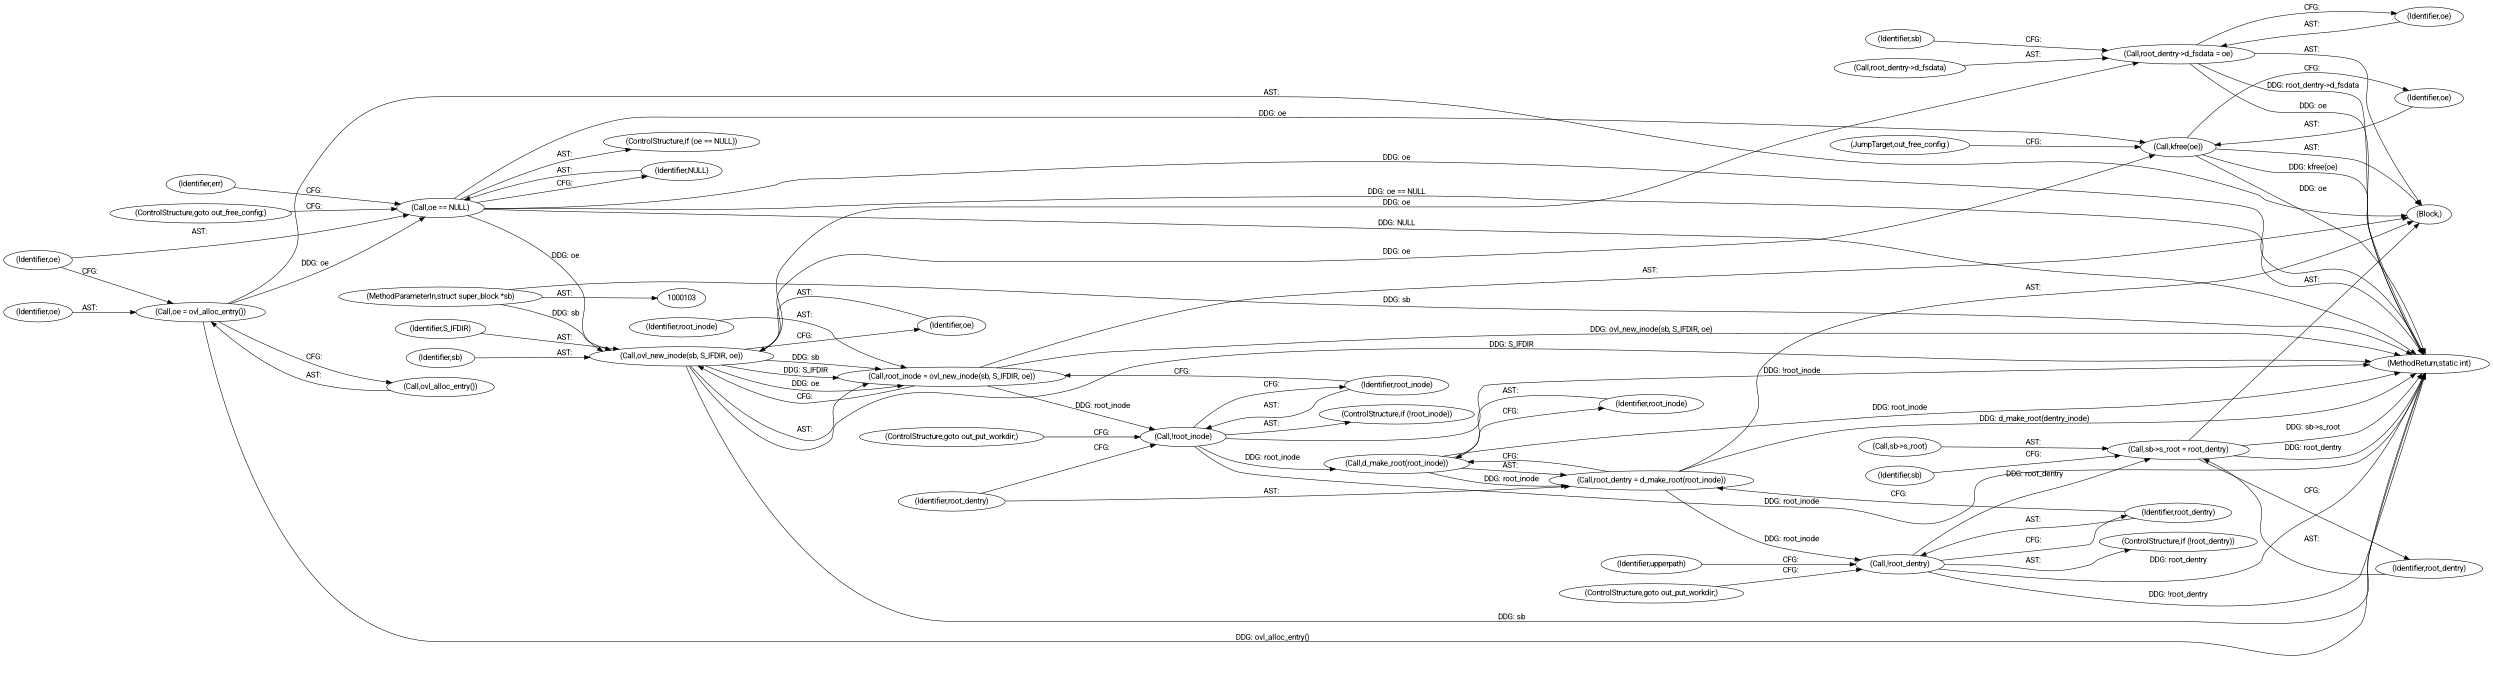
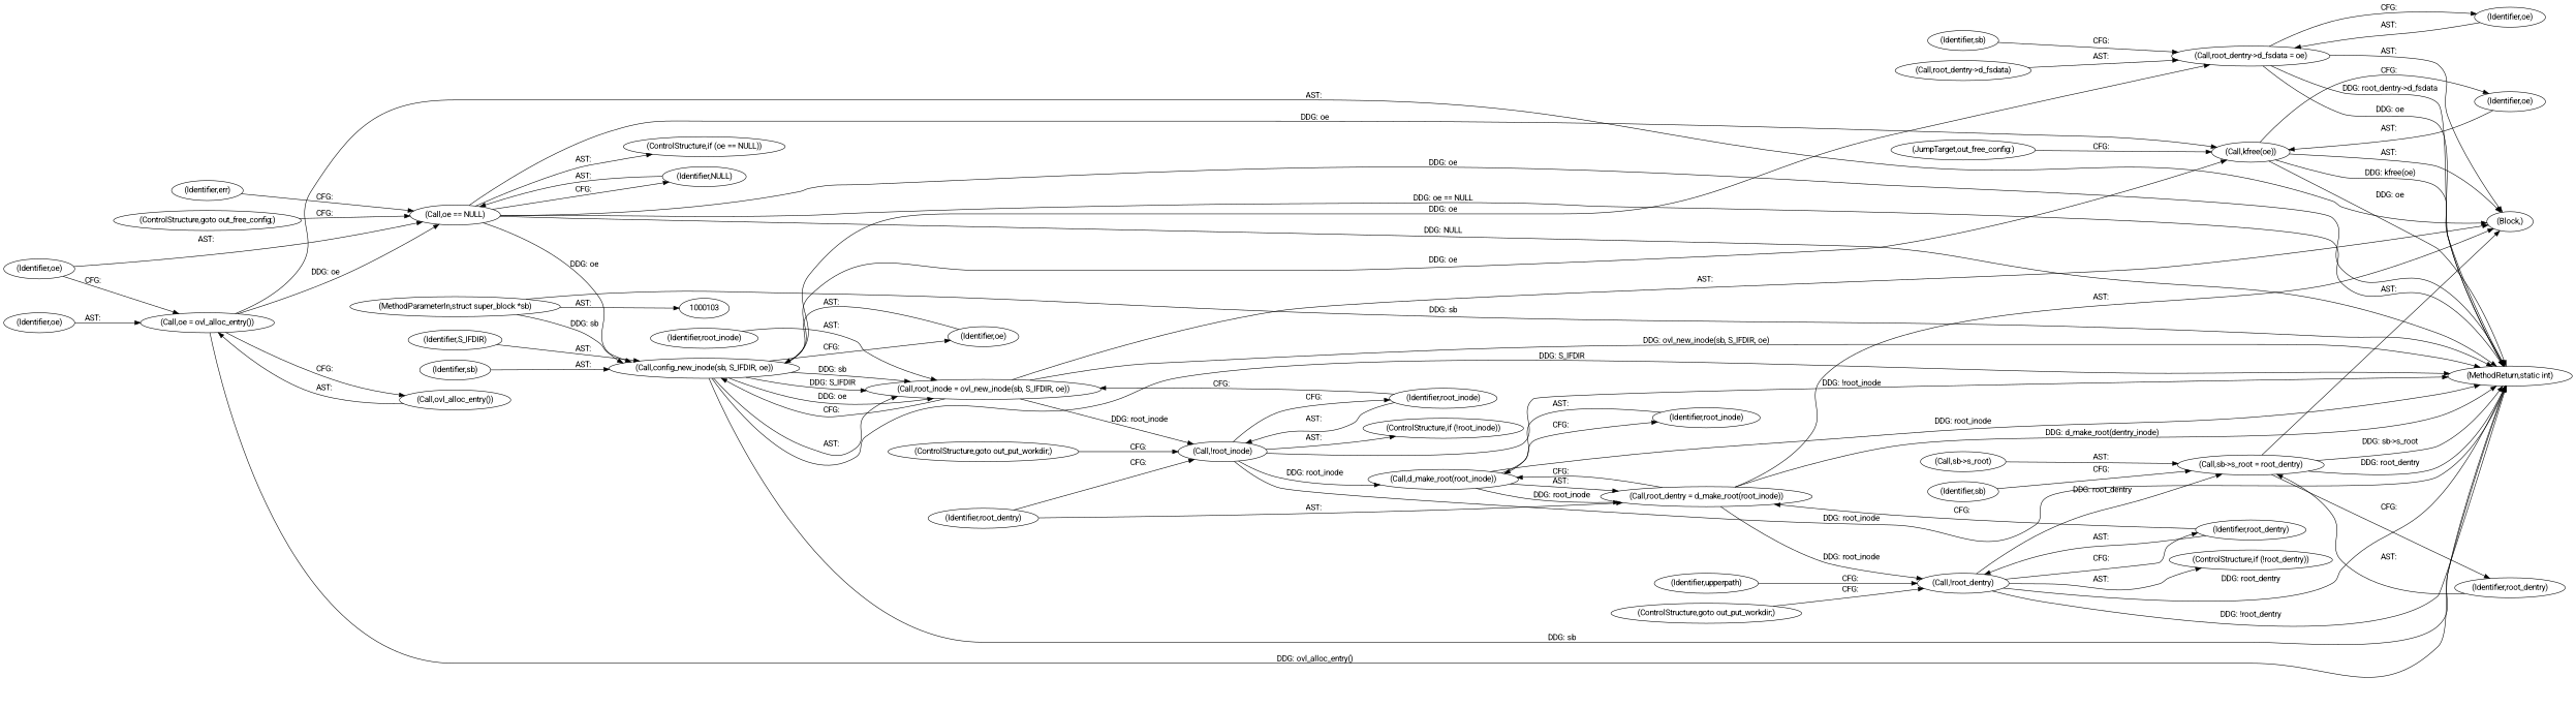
  digraph {
    fontname=Roboto
    rankdir=LR
    node [fontname=Roboto]
    edge [fontname=Roboto]
-   n1 [label="(Call,ovl_new_inode(sb, S_IFDIR, oe))"]
+   n1 [label="(Call,config_new_inode(sb, S_IFDIR, oe))"]
    n2 [label="(Call,root_inode = ovl_new_inode(sb, S_IFDIR, oe))"]
    n3 [label="(Call,root_dentry->d_fsdata = oe)"]
    n4 [label="(Call,kfree(oe))"]
    n5 [label="(Identifier,oe)"]
    n6 [label="(MethodReturn,static int)"]
    n7 [label="(Block,)"]
    n8 [label="(Call,!root_inode)"]
    n9 [label="(Identifier,oe)"]
    n10 [label="(Identifier,oe)"]
    n11 [label="(MethodParameterIn,struct super_block *sb)"]
    1000103
    n13 [label="(Call,oe == NULL)"]
    n14 [label="(ControlStructure,if (oe == NULL))"]
    n15 [label="(Identifier,NULL)"]
    n16 [label="(Call,oe = ovl_alloc_entry())"]
    n17 [label="(Call,ovl_alloc_entry())"]
    n18 [label="(Call,d_make_root(root_inode))"]
    n19 [label="(Identifier,root_inode)"]
    n20 [label="(ControlStructure,if (!root_inode))"]
    n21 [label="(Call,root_dentry = d_make_root(root_inode))"]
    n22 [label="(Identifier,root_inode)"]
    n23 [label="(Call,!root_dentry)"]
    n24 [label="(Call,sb->s_root = root_dentry)"]
    n25 [label="(Identifier,root_dentry)"]
    n26 [label="(ControlStructure,if (!root_dentry))"]
    n27 [label="(Identifier,root_dentry)"]
    n28 [label="(Identifier,root_dentry)"]
    n29 [label="(Identifier,oe)"]
    n30 [label="(Identifier,upperpath)"]
    n31 [label="(Identifier,sb)"]
    n32 [label="(Identifier,err)"]
    n33 [label="(Call,sb->s_root)"]
    n34 [label="(ControlStructure,goto out_put_workdir;)"]
    n35 [label="(Identifier,sb)"]
    n36 [label="(Identifier,root_inode)"]
    n37 [label="(ControlStructure,goto out_free_config;)"]
    n38 [label="(Identifier,S_IFDIR)"]
    n39 [label="(Identifier,sb)"]
    n40 [label="(ControlStructure,goto out_put_workdir;)"]
    n41 [label="(Identifier,oe)"]
    n42 [label="(Call,root_dentry->d_fsdata)"]
    n43 [label="(JumpTarget,out_free_config:)"]
    n1 -> n2 [label="AST: "]
    n1 -> n2 [label="DDG: sb"]
    n1 -> n2 [label="DDG: S_IFDIR"]
    n1 -> n2 [label="DDG: oe"]
    n1 -> n3 [label="DDG: oe"]
    n1 -> n4 [label="DDG: oe"]
    n1 -> n5 [label="CFG: "]
    n1 -> n6 [label="DDG: S_IFDIR"]
    n1 -> n6 [label="DDG: sb"]
    n2 -> n1 [label="CFG: "]
    n2 -> n6 [label="DDG: ovl_new_inode(sb, S_IFDIR, oe)"]
    n2 -> n7 [label="AST: "]
    n2 -> n8 [label="DDG: root_inode"]
    n3 -> n6 [label="DDG: root_dentry->d_fsdata"]
    n3 -> n6 [label="DDG: oe"]
    n3 -> n7 [label="AST: "]
    n3 -> n9 [label="CFG: "]
    n4 -> n6 [label="DDG: kfree(oe)"]
    n4 -> n6 [label="DDG: oe"]
    n4 -> n7 [label="AST: "]
    n4 -> n10 [label="CFG: "]
    n5 -> n1 [label="AST: "]
    n8 -> n6 [label="DDG: !root_inode"]
    n8 -> n6 [label="DDG: root_inode"]
    n8 -> n18 [label="DDG: root_inode"]
    n8 -> n19 [label="CFG: "]
    n8 -> n20 [label="AST: "]
    n9 -> n3 [label="AST: "]
    n10 -> n4 [label="AST: "]
    n11 -> n1 [label="DDG: sb"]
    n11 -> n6 [label="DDG: sb"]
    n11 -> 1000103 [label="AST: "]
    n13 -> n1 [label="DDG: oe"]
    n13 -> n4 [label="DDG: oe"]
    n13 -> n6 [label="DDG: oe"]
    n13 -> n6 [label="DDG: oe == NULL"]
    n13 -> n6 [label="DDG: NULL"]
    n13 -> n14 [label="AST: "]
    n13 -> n15 [label="CFG: "]
    n15 -> n13 [label="AST: "]
    n16 -> n6 [label="DDG: ovl_alloc_entry()"]
    n16 -> n7 [label="AST: "]
    n16 -> n13 [label="DDG: oe"]
    n16 -> n17 [label="CFG: "]
    n17 -> n16 [label="AST: "]
    n18 -> n6 [label="DDG: root_inode"]
    n18 -> n21 [label="AST: "]
    n18 -> n21 [label="DDG: root_inode"]
    n18 -> n22 [label="CFG: "]
    n19 -> n2 [label="CFG: "]
    n19 -> n8 [label="AST: "]
    n21 -> n6 [label="DDG: d_make_root(dentry_inode)"]
    n21 -> n7 [label="AST: "]
    n21 -> n18 [label="CFG: "]
    n21 -> n23 [label="DDG: root_inode"]
    n22 -> n18 [label="AST: "]
    n23 -> n6 [label="DDG: root_dentry"]
    n23 -> n6 [label="DDG: !root_dentry"]
    n23 -> n24 [label="DDG: root_dentry"]
    n23 -> n25 [label="CFG: "]
    n23 -> n26 [label="AST: "]
    n24 -> n6 [label="DDG: root_dentry"]
    n24 -> n6 [label="DDG: sb->s_root"]
    n24 -> n7 [label="AST: "]
    n24 -> n27 [label="CFG: "]
    n25 -> n21 [label="CFG: "]
    n25 -> n23 [label="AST: "]
    n27 -> n24 [label="AST: "]
    n28 -> n8 [label="CFG: "]
    n28 -> n21 [label="AST: "]
    n29 -> n13 [label="AST: "]
    n29 -> n16 [label="CFG: "]
    n30 -> n23 [label="CFG: "]
    n31 -> n1 [label="AST: "]
    n32 -> n13 [label="CFG: "]
    n33 -> n24 [label="AST: "]
    n34 -> n23 [label="CFG: "]
    n35 -> n3 [label="CFG: "]
    n36 -> n2 [label="AST: "]
    n37 -> n13 [label="CFG: "]
    n38 -> n1 [label="AST: "]
    n39 -> n24 [label="CFG: "]
    n40 -> n8 [label="CFG: "]
    n41 -> n16 [label="AST: "]
    n42 -> n3 [label="AST: "]
    n43 -> n4 [label="CFG: "]
  }
